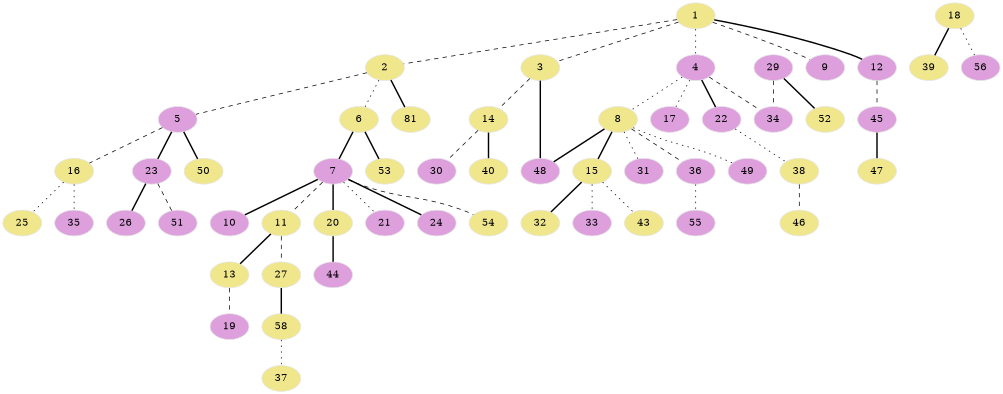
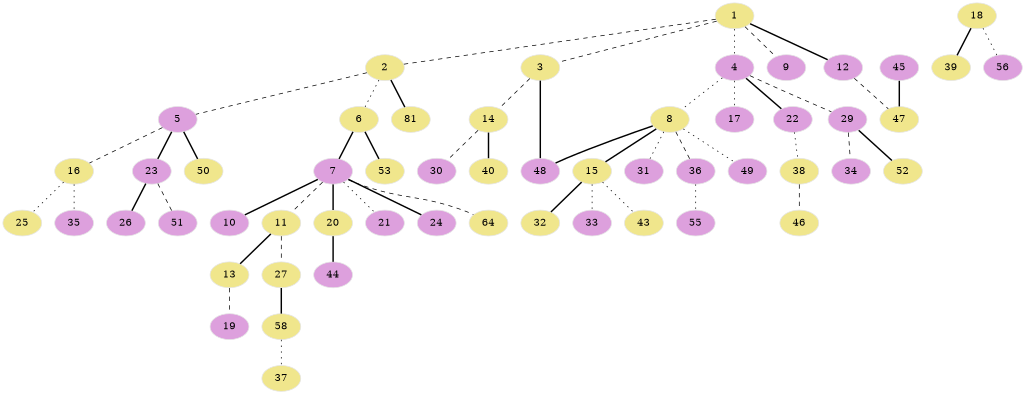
  graph {
    node [color=gray90 fillcolor=khaki style=filled]
    edge [style=bold]
    1
    2
    3
    4 [fillcolor=plum]
    9 [fillcolor=plum]
    12 [fillcolor=plum]
    5 [fillcolor=plum]
    6
    n9 [label=81]
    14
    48 [fillcolor=plum]
    8
    17 [fillcolor=plum]
    22 [fillcolor=plum]
    29 [fillcolor=plum]
    45 [fillcolor=plum]
    16
    23 [fillcolor=plum]
    50
    7 [fillcolor=plum]
    53
    30 [fillcolor=plum]
    40
    15
    31 [fillcolor=plum]
    36 [fillcolor=plum]
    49 [fillcolor=plum]
    38
    34 [fillcolor=plum]
    52
    25
    35 [fillcolor=plum]
    26 [fillcolor=plum]
    51 [fillcolor=plum]
    10 [fillcolor=plum]
    11
    20
    21 [fillcolor=plum]
    24 [fillcolor=plum]
-   54
+   54 [label=64]
    13
    27
    44 [fillcolor=plum]
    32
    33 [fillcolor=plum]
    43
    18
    39
    56 [fillcolor=plum]
    55 [fillcolor=plum]
    19 [fillcolor=plum]
    n52 [label=58]
    47
    46
    37
    1 -- 2 [style=dashed]
    1 -- 3 [style=dashed]
    1 -- 4 [style=dotted]
    1 -- 9 [style=dashed]
    1 -- 12
    2 -- 5 [style=dashed]
    2 -- 6 [style=dotted]
    2 -- n9
    3 -- 14 [style=dashed]
    3 -- 48
    4 -- 8 [style=dotted]
    4 -- 17 [style=dotted]
    4 -- 22
-   4 -- 34 [style=dashed]
-   12 -- 45 [style=dashed]
+   4 -- 29 [style=dashed]
+   12 -- 47 [style=dashed]
    5 -- 16 [style=dashed]
    5 -- 23
    5 -- 50
    6 -- 7
    6 -- 53
    14 -- 30 [style=dashed]
    14 -- 40
    8 -- 48
    8 -- 15
    8 -- 31 [style=dotted]
    8 -- 36 [style=dashed]
    8 -- 49 [style=dotted]
    22 -- 38 [style=dotted]
    29 -- 34 [style=dashed]
    29 -- 52
    45 -- 47
    16 -- 25 [style=dotted]
    16 -- 35 [style=dotted]
    23 -- 26
    23 -- 51 [style=dashed]
    7 -- 10
    7 -- 11 [style=dashed]
    7 -- 20
    7 -- 21 [style=dotted]
    7 -- 24
    7 -- 54 [style=dashed]
    15 -- 32
    15 -- 33 [style=dotted]
    15 -- 43 [style=dotted]
    36 -- 55 [style=dotted]
    38 -- 46 [style=dashed]
    11 -- 13
    11 -- 27 [style=dashed]
    20 -- 44
    13 -- 19 [style=dashed]
    27 -- n52
    18 -- 39
    18 -- 56 [style=dotted]
    n52 -- 37 [style=dotted]
  }
